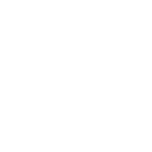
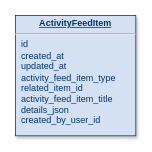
  <mxCell id="0" />
  <mxCell id="1" parent="0" />
+ <mxCell id="2" value="&lt;p style=&quot;margin: 0px ; margin-top: 4px ; text-align: center ; text-decoration: underline&quot;&gt;&lt;strong&gt;ActivityFeedItem&lt;/strong&gt;&lt;/p&gt;&lt;hr&gt;&lt;p style=&quot;margin: 0px ; margin-left: 8px&quot;&gt;id&lt;/p&gt;&lt;p style=&quot;margin: 0px ; margin-left: 8px&quot;&gt;created_at&lt;/p&gt;&lt;p style=&quot;margin: 0px ; margin-left: 8px&quot;&gt;updated_at&lt;/p&gt;&lt;p style=&quot;margin: 0px ; margin-left: 8px&quot;&gt;activity_feed_item_type&lt;/p&gt;&lt;p style=&quot;margin: 0px ; margin-left: 8px&quot;&gt;related_item_id&lt;/p&gt;&lt;p style=&quot;margin: 0px ; margin-left: 8px&quot;&gt;activity_feed_item_title&lt;/p&gt;&lt;p style=&quot;margin: 0px ; margin-left: 8px&quot;&gt;details_json&lt;/p&gt;&lt;p style=&quot;margin: 0px ; margin-left: 8px&quot;&gt;created_by_user_id&lt;br&gt;&lt;/p&gt;" style="verticalAlign=top;align=left;overflow=fill;fontSize=12;fontFamily=Helvetica;html=1;strokeColor=#003366;shadow=1;fillColor=#D4E1F5;fontColor=#003366" parent="1" vertex="1"><mxGeometry x="20" y="20" width="160" height="160" as="geometry" /></mxCell>
